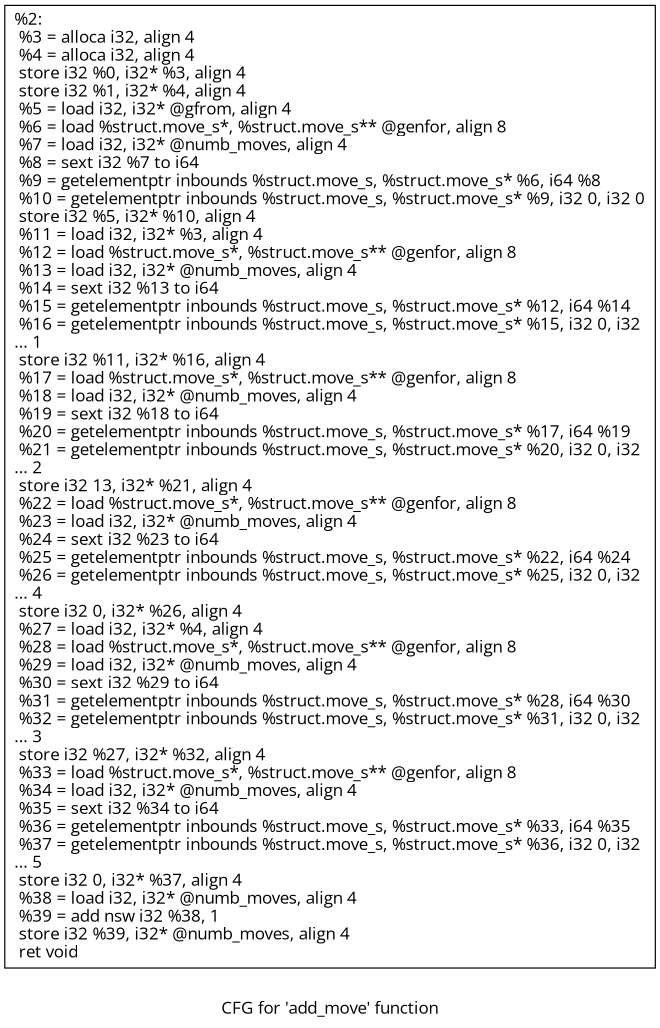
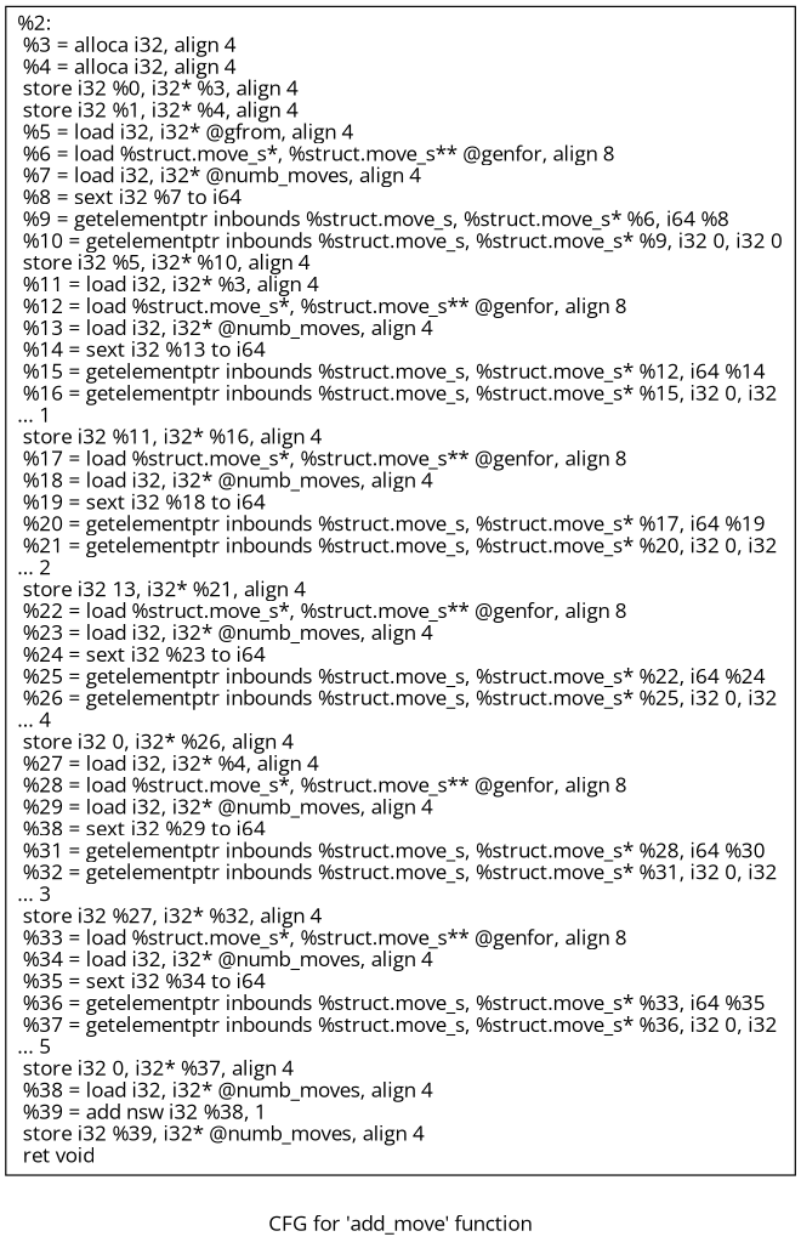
  digraph {
    label="CFG for 'add_move' function"
    rankdir=LR
    fontname="Open Sans"
-   n1 [label="{%2:\l  %3 = alloca i32, align 4\l  %4 = alloca i32, align 4\l  store i32 %0, i32* %3, align 4\l  store i32 %1, i32* %4, align 4\l  %5 = load i32, i32* @gfrom, align 4\l  %6 = load %struct.move_s*, %struct.move_s** @genfor, align 8\l  %7 = load i32, i32* @numb_moves, align 4\l  %8 = sext i32 %7 to i64\l  %9 = getelementptr inbounds %struct.move_s, %struct.move_s* %6, i64 %8\l  %10 = getelementptr inbounds %struct.move_s, %struct.move_s* %9, i32 0, i32 0\l  store i32 %5, i32* %10, align 4\l  %11 = load i32, i32* %3, align 4\l  %12 = load %struct.move_s*, %struct.move_s** @genfor, align 8\l  %13 = load i32, i32* @numb_moves, align 4\l  %14 = sext i32 %13 to i64\l  %15 = getelementptr inbounds %struct.move_s, %struct.move_s* %12, i64 %14\l  %16 = getelementptr inbounds %struct.move_s, %struct.move_s* %15, i32 0, i32\l... 1\l  store i32 %11, i32* %16, align 4\l  %17 = load %struct.move_s*, %struct.move_s** @genfor, align 8\l  %18 = load i32, i32* @numb_moves, align 4\l  %19 = sext i32 %18 to i64\l  %20 = getelementptr inbounds %struct.move_s, %struct.move_s* %17, i64 %19\l  %21 = getelementptr inbounds %struct.move_s, %struct.move_s* %20, i32 0, i32\l... 2\l  store i32 13, i32* %21, align 4\l  %22 = load %struct.move_s*, %struct.move_s** @genfor, align 8\l  %23 = load i32, i32* @numb_moves, align 4\l  %24 = sext i32 %23 to i64\l  %25 = getelementptr inbounds %struct.move_s, %struct.move_s* %22, i64 %24\l  %26 = getelementptr inbounds %struct.move_s, %struct.move_s* %25, i32 0, i32\l... 4\l  store i32 0, i32* %26, align 4\l  %27 = load i32, i32* %4, align 4\l  %28 = load %struct.move_s*, %struct.move_s** @genfor, align 8\l  %29 = load i32, i32* @numb_moves, align 4\l  %30 = sext i32 %29 to i64\l  %31 = getelementptr inbounds %struct.move_s, %struct.move_s* %28, i64 %30\l  %32 = getelementptr inbounds %struct.move_s, %struct.move_s* %31, i32 0, i32\l... 3\l  store i32 %27, i32* %32, align 4\l  %33 = load %struct.move_s*, %struct.move_s** @genfor, align 8\l  %34 = load i32, i32* @numb_moves, align 4\l  %35 = sext i32 %34 to i64\l  %36 = getelementptr inbounds %struct.move_s, %struct.move_s* %33, i64 %35\l  %37 = getelementptr inbounds %struct.move_s, %struct.move_s* %36, i32 0, i32\l... 5\l  store i32 0, i32* %37, align 4\l  %38 = load i32, i32* @numb_moves, align 4\l  %39 = add nsw i32 %38, 1\l  store i32 %39, i32* @numb_moves, align 4\l  ret void\l}" shape=record fontname="Open Sans"]
+   n1 [label="{%2:\l  %3 = alloca i32, align 4\l  %4 = alloca i32, align 4\l  store i32 %0, i32* %3, align 4\l  store i32 %1, i32* %4, align 4\l  %5 = load i32, i32* @gfrom, align 4\l  %6 = load %struct.move_s*, %struct.move_s** @genfor, align 8\l  %7 = load i32, i32* @numb_moves, align 4\l  %8 = sext i32 %7 to i64\l  %9 = getelementptr inbounds %struct.move_s, %struct.move_s* %6, i64 %8\l  %10 = getelementptr inbounds %struct.move_s, %struct.move_s* %9, i32 0, i32 0\l  store i32 %5, i32* %10, align 4\l  %11 = load i32, i32* %3, align 4\l  %12 = load %struct.move_s*, %struct.move_s** @genfor, align 8\l  %13 = load i32, i32* @numb_moves, align 4\l  %14 = sext i32 %13 to i64\l  %15 = getelementptr inbounds %struct.move_s, %struct.move_s* %12, i64 %14\l  %16 = getelementptr inbounds %struct.move_s, %struct.move_s* %15, i32 0, i32\l... 1\l  store i32 %11, i32* %16, align 4\l  %17 = load %struct.move_s*, %struct.move_s** @genfor, align 8\l  %18 = load i32, i32* @numb_moves, align 4\l  %19 = sext i32 %18 to i64\l  %20 = getelementptr inbounds %struct.move_s, %struct.move_s* %17, i64 %19\l  %21 = getelementptr inbounds %struct.move_s, %struct.move_s* %20, i32 0, i32\l... 2\l  store i32 13, i32* %21, align 4\l  %22 = load %struct.move_s*, %struct.move_s** @genfor, align 8\l  %23 = load i32, i32* @numb_moves, align 4\l  %24 = sext i32 %23 to i64\l  %25 = getelementptr inbounds %struct.move_s, %struct.move_s* %22, i64 %24\l  %26 = getelementptr inbounds %struct.move_s, %struct.move_s* %25, i32 0, i32\l... 4\l  store i32 0, i32* %26, align 4\l  %27 = load i32, i32* %4, align 4\l  %28 = load %struct.move_s*, %struct.move_s** @genfor, align 8\l  %29 = load i32, i32* @numb_moves, align 4\l  %38 = sext i32 %29 to i64\l  %31 = getelementptr inbounds %struct.move_s, %struct.move_s* %28, i64 %30\l  %32 = getelementptr inbounds %struct.move_s, %struct.move_s* %31, i32 0, i32\l... 3\l  store i32 %27, i32* %32, align 4\l  %33 = load %struct.move_s*, %struct.move_s** @genfor, align 8\l  %34 = load i32, i32* @numb_moves, align 4\l  %35 = sext i32 %34 to i64\l  %36 = getelementptr inbounds %struct.move_s, %struct.move_s* %33, i64 %35\l  %37 = getelementptr inbounds %struct.move_s, %struct.move_s* %36, i32 0, i32\l... 5\l  store i32 0, i32* %37, align 4\l  %38 = load i32, i32* @numb_moves, align 4\l  %39 = add nsw i32 %38, 1\l  store i32 %39, i32* @numb_moves, align 4\l  ret void\l}" shape=record fontname="Open Sans"]
  }
